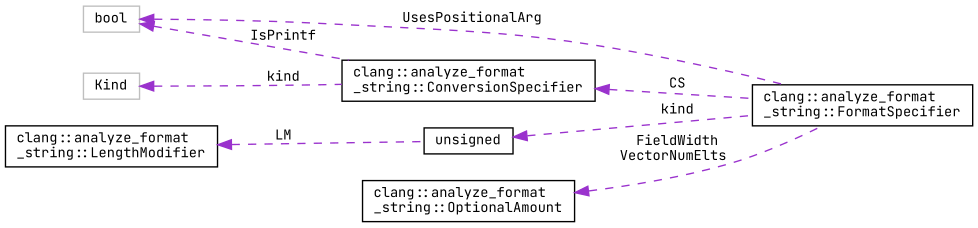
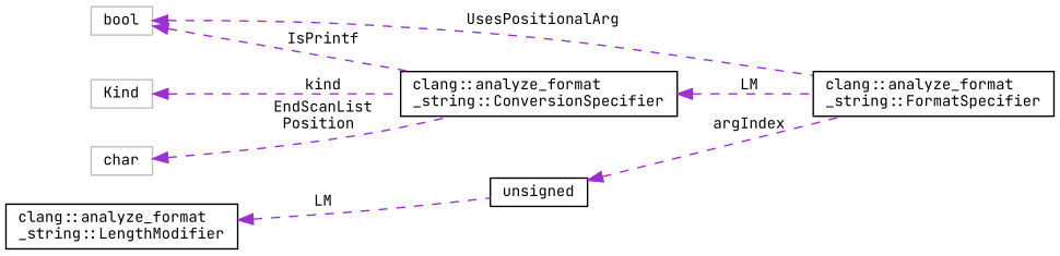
  digraph {
    fontname="JetBrains Mono"
    rankdir=LR
    node [color=black fontname="JetBrains Mono" fontsize=10 shape=record]
    edge [color=darkorchid3 dir=back fontname="JetBrains Mono" fontsize=10 labelfontname=Helvetica labelfontsize=10 style=dashed]
    n1 [height=0.2 label="clang::analyze_format\l_string::FormatSpecifier" width=0.4]
    n2 [color=grey75 height=0.2 label=bool width=0.4]
    n3 [height=0.2 label="clang::analyze_format\l_string::ConversionSpecifier" width=0.4]
    n4 [color=grey75 height=0.2 label=Kind width=0.4]
+   n5 [color=grey75 height=0.2 label=char width=0.4]
    n6 [height=0.2 label="clang::analyze_format\l_string::LengthModifier" width=0.4]
    n7 [height=0.2 label=unsigned width=0.4]
-   n8 [height=0.2 label="clang::analyze_format\l_string::OptionalAmount" width=0.4]
    n2 -> n1 [label=" UsesPositionalArg"]
    n2 -> n3 [label=" IsPrintf"]
-   n3 -> n1 [label=" CS"]
+   n3 -> n1 [label=" LM"]
    n4 -> n3 [label=" kind"]
+   n5 -> n3 [label=" EndScanList\nPosition"]
    n6 -> n7 [label=" LM"]
-   n7 -> n1 [label=" kind"]
-   n8 -> n1 [label=" FieldWidth\nVectorNumElts"]
+   n7 -> n1 [label=" argIndex"]
  }
